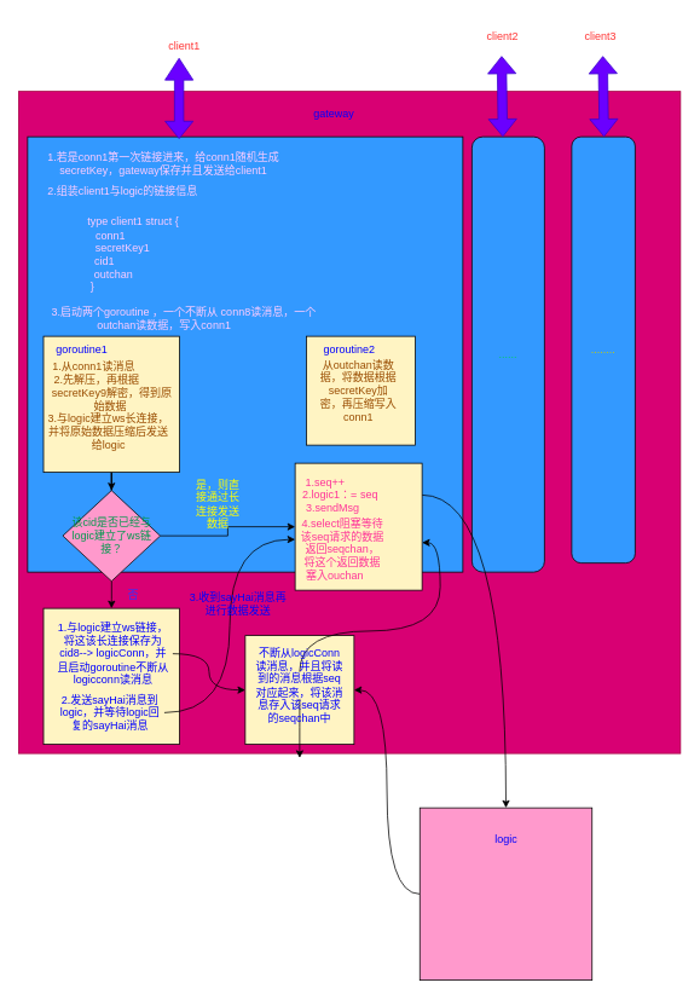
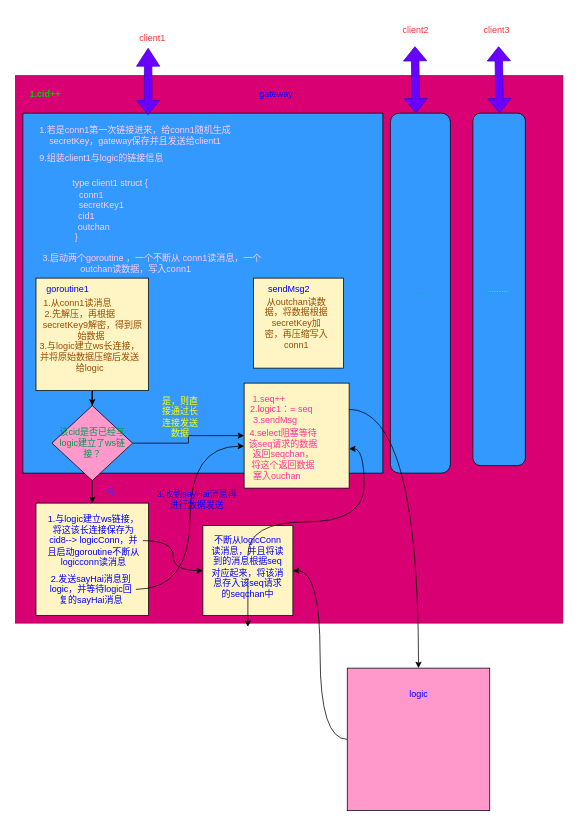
  <mxCell id="0" />
  <mxCell id="1" parent="0" />
  <mxCell id="2" value="&lt;font color=&quot;#ff3333&quot;&gt;client2&lt;/font&gt;" style="text;html=1;strokeColor=none;fillColor=none;align=center;verticalAlign=middle;whiteSpace=wrap;rounded=0;" parent="1" vertex="1"><mxGeometry x="514.68" width="77.5" height="40" as="geometry" y="20" /></mxCell>
  <mxCell id="3" value="&lt;font color=&quot;#ff3333&quot;&gt;client3&lt;/font&gt;" style="text;html=1;strokeColor=none;fillColor=none;align=center;verticalAlign=middle;whiteSpace=wrap;rounded=0;" vertex="1" parent="1"><mxGeometry x="622.5" width="77.5" height="40" as="geometry" y="20" /></mxCell>
  <mxCell id="4" value="" style="whiteSpace=wrap;html=1;aspect=fixed;fillColor=#d80073;fontColor=#ffffff;strokeColor=#A50040;" vertex="1" parent="1"><mxGeometry x="20" y="100" width="730" height="730" as="geometry" /></mxCell>
+ <mxCell id="5" value="&lt;b&gt;&lt;font color=&quot;#00cc00&quot;&gt;1.cid++&lt;/font&gt;&lt;/b&gt;" style="text;html=1;strokeColor=none;fillColor=none;align=center;verticalAlign=middle;whiteSpace=wrap;rounded=0;" vertex="1" parent="1"><mxGeometry x="30" y="110" width="60" height="30" as="geometry" /></mxCell>
  <mxCell id="6" value="" style="whiteSpace=wrap;html=1;aspect=fixed;fontColor=#FF3333;fillColor=#3399FF;" vertex="1" parent="1"><mxGeometry x="30" y="150" width="480" height="480" as="geometry" /></mxCell>
  <mxCell id="7" value="&lt;font color=&quot;#00cc66&quot;&gt;......&lt;/font&gt;" style="rounded=1;whiteSpace=wrap;html=1;fontColor=#FF3333;fillColor=#3399FF;direction=south;" vertex="1" parent="1"><mxGeometry x="520" y="150" width="80" height="480" as="geometry" /></mxCell>
  <mxCell id="8" value="&lt;font color=&quot;#cccc00&quot;&gt;........&lt;/font&gt;" style="rounded=1;whiteSpace=wrap;html=1;fontColor=#FF3333;fillColor=#3399FF;direction=south;" vertex="1" parent="1"><mxGeometry x="630" y="150" width="70" height="470" as="geometry" /></mxCell>
  <mxCell id="9" value="" style="shape=flexArrow;endArrow=classic;startArrow=classic;html=1;rounded=0;fontColor=#FF3333;exitX=0.348;exitY=0.005;exitDx=0;exitDy=0;exitPerimeter=0;fillColor=#6a00ff;strokeColor=#3700CC;width=10;endSize=7.63;" edge="1" parent="1" source="6"><mxGeometry width="100" height="100" relative="1" as="geometry"><mxPoint x="80" y="170" as="sourcePoint" /><mxPoint x="197" y="63" as="targetPoint" /></mxGeometry></mxCell>
  <mxCell id="10" value="" style="shape=flexArrow;endArrow=classic;startArrow=classic;html=1;rounded=0;fontColor=#FF3333;entryX=0.5;entryY=1;entryDx=0;entryDy=0;exitX=0.348;exitY=0.005;exitDx=0;exitDy=0;exitPerimeter=0;fillColor=#6a00ff;strokeColor=#3700CC;" edge="1" parent="1"><mxGeometry width="100" height="100" relative="1" as="geometry"><mxPoint x="665.68" y="150" as="sourcePoint" /><mxPoint x="664.32" y="60.9" as="targetPoint" /></mxGeometry></mxCell>
  <mxCell id="11" value="" style="shape=flexArrow;endArrow=classic;startArrow=classic;html=1;rounded=0;fontColor=#FF3333;entryX=0.5;entryY=1;entryDx=0;entryDy=0;exitX=0.348;exitY=0.005;exitDx=0;exitDy=0;exitPerimeter=0;fillColor=#6a00ff;strokeColor=#3700CC;" edge="1" parent="1"><mxGeometry width="100" height="100" relative="1" as="geometry"><mxPoint x="554.11" y="150" as="sourcePoint" /><mxPoint x="552.75" y="60.9" as="targetPoint" /></mxGeometry></mxCell>
  <mxCell id="12" value="&lt;font color=&quot;#ffccff&quot;&gt;1.若是conn1第一次链接进来，给conn1随机生成secretKey，gateway保存并且发送给client1&lt;/font&gt;" style="text;html=1;strokeColor=none;fillColor=none;align=center;verticalAlign=middle;whiteSpace=wrap;rounded=0;fontColor=#FF3333;" vertex="1" parent="1"><mxGeometry x="40" y="160" width="280" height="40" as="geometry" /></mxCell>
- <mxCell id="13" value="&lt;font color=&quot;#ffccff&quot;&gt;2.组装client1与logic的链接信息&lt;/font&gt;" style="text;html=1;strokeColor=none;fillColor=none;align=center;verticalAlign=middle;whiteSpace=wrap;rounded=0;fontColor=#FF3333;" vertex="1" parent="1"><mxGeometry x="40" y="200" width="190" height="20" as="geometry" /></mxCell>
+ <mxCell id="13" value="&lt;font color=&quot;#ffccff&quot;&gt;9.组装client1与logic的链接信息&lt;/font&gt;" style="text;html=1;strokeColor=none;fillColor=none;align=center;verticalAlign=middle;whiteSpace=wrap;rounded=0;fontColor=#FF3333;" vertex="1" parent="1"><mxGeometry x="40" y="200" width="190" height="20" as="geometry" /></mxCell>
  <mxCell id="14" value="type client1 struct {&amp;nbsp; &amp;nbsp; &amp;nbsp; &amp;nbsp; &amp;nbsp; &amp;nbsp; &amp;nbsp; &amp;nbsp; &amp;nbsp; &amp;nbsp; &amp;nbsp; &amp;nbsp; &amp;nbsp; &amp;nbsp; &amp;nbsp;&lt;br&gt;conn1&amp;nbsp; &amp;nbsp; &amp;nbsp; &amp;nbsp; &amp;nbsp; &amp;nbsp; &amp;nbsp; &amp;nbsp; &amp;nbsp; &amp;nbsp; &amp;nbsp; &amp;nbsp; &amp;nbsp; &amp;nbsp; &amp;nbsp; &amp;nbsp; &amp;nbsp; &amp;nbsp; &amp;nbsp; &amp;nbsp; &amp;nbsp; &amp;nbsp;&amp;nbsp;&lt;br&gt;secretKey1&amp;nbsp; &amp;nbsp; &amp;nbsp; &amp;nbsp; &amp;nbsp; &amp;nbsp; &amp;nbsp; &amp;nbsp; &amp;nbsp; &amp;nbsp; &amp;nbsp; &amp;nbsp; &amp;nbsp; &amp;nbsp; &amp;nbsp; &amp;nbsp; &amp;nbsp; &amp;nbsp;&amp;nbsp;&lt;br&gt;cid1&amp;nbsp; &amp;nbsp; &amp;nbsp; &amp;nbsp; &amp;nbsp; &amp;nbsp; &amp;nbsp; &amp;nbsp; &amp;nbsp; &amp;nbsp; &amp;nbsp; &amp;nbsp; &amp;nbsp; &amp;nbsp; &amp;nbsp; &amp;nbsp; &amp;nbsp; &amp;nbsp; &amp;nbsp; &amp;nbsp; &amp;nbsp; &amp;nbsp; &amp;nbsp; &amp;nbsp;&amp;nbsp;&lt;br&gt;outchan&amp;nbsp; &amp;nbsp; &amp;nbsp; &amp;nbsp; &amp;nbsp; &amp;nbsp; &amp;nbsp; &amp;nbsp; &amp;nbsp; &amp;nbsp; &amp;nbsp; &amp;nbsp; &amp;nbsp; &amp;nbsp; &amp;nbsp; &amp;nbsp; &amp;nbsp; &amp;nbsp; &amp;nbsp; &amp;nbsp; &amp;nbsp;&amp;nbsp;&lt;br&gt;}&amp;nbsp; &amp;nbsp; &amp;nbsp; &amp;nbsp; &amp;nbsp; &amp;nbsp; &amp;nbsp; &amp;nbsp; &amp;nbsp; &amp;nbsp; &amp;nbsp; &amp;nbsp; &amp;nbsp; &amp;nbsp; &amp;nbsp; &amp;nbsp; &amp;nbsp; &amp;nbsp; &amp;nbsp; &amp;nbsp; &amp;nbsp; &amp;nbsp; &amp;nbsp; &amp;nbsp; &amp;nbsp; &amp;nbsp; &amp;nbsp; &amp;nbsp;&amp;nbsp;" style="text;html=1;strokeColor=none;fillColor=none;align=center;verticalAlign=middle;whiteSpace=wrap;rounded=0;fontColor=#FFCCFF;" vertex="1" parent="1"><mxGeometry x="85" y="230" width="220" height="100" as="geometry" /></mxCell>
  <mxCell id="15" style="edgeStyle=orthogonalEdgeStyle;rounded=0;orthogonalLoop=1;jettySize=auto;html=1;entryX=0.5;entryY=0;entryDx=0;entryDy=0;fontColor=#994C00;" edge="1" parent="1" source="16" target="25"><mxGeometry relative="1" as="geometry" /></mxCell>
  <mxCell id="16" value="" style="whiteSpace=wrap;html=1;aspect=fixed;fontColor=#FFCCFF;fillColor=#FFF4C3;" vertex="1" parent="1"><mxGeometry x="47.5" y="370" width="150" height="150" as="geometry" /></mxCell>
  <mxCell id="17" value="" style="whiteSpace=wrap;html=1;aspect=fixed;fontColor=#FFCCFF;fillColor=#FFF4C3;" vertex="1" parent="1"><mxGeometry x="337.5" y="370" width="120" height="120" as="geometry" /></mxCell>
- <mxCell id="18" value="3.启动两个goroutine ，一个不断从 conn8读消息，一个outchan读数据，写入conn1&amp;nbsp; &amp;nbsp; &amp;nbsp; &amp;nbsp; &amp;nbsp; &amp;nbsp; &amp;nbsp;" style="text;html=1;strokeColor=none;fillColor=none;align=center;verticalAlign=middle;whiteSpace=wrap;rounded=0;fontColor=#FFCCFF;" vertex="1" parent="1"><mxGeometry x="55" y="340" width="295" height="20" as="geometry" /></mxCell>
+ <mxCell id="18" value="3.启动两个goroutine ，一个不断从 conn1读消息，一个outchan读数据，写入conn1&amp;nbsp; &amp;nbsp; &amp;nbsp; &amp;nbsp; &amp;nbsp; &amp;nbsp; &amp;nbsp;" style="text;html=1;strokeColor=none;fillColor=none;align=center;verticalAlign=middle;whiteSpace=wrap;rounded=0;fontColor=#FFCCFF;" vertex="1" parent="1"><mxGeometry x="55" y="340" width="295" height="20" as="geometry" /></mxCell>
  <mxCell id="19" value="&lt;font color=&quot;#994c00&quot;&gt;1.从conn1读消息&amp;nbsp; &amp;nbsp; &amp;nbsp; &amp;nbsp; &amp;nbsp; &amp;nbsp;&lt;br&gt;2.先解压，再根据&amp;nbsp; &amp;nbsp; &amp;nbsp; &amp;nbsp; &amp;nbsp; &amp;nbsp;secretKey9解密，得到原始数据&lt;br&gt;&lt;/font&gt;" style="text;html=1;strokeColor=none;fillColor=none;align=center;verticalAlign=middle;whiteSpace=wrap;rounded=0;fontColor=#FFCCFF;" vertex="1" parent="1"><mxGeometry x="49.5" y="410" width="142.5" height="30" as="geometry" /></mxCell>
  <mxCell id="20" value="从outchan读数据，将数据根据secretKey加密，再压缩写入conn1" style="text;html=1;strokeColor=none;fillColor=none;align=center;verticalAlign=middle;whiteSpace=wrap;rounded=0;fontColor=#994C00;" vertex="1" parent="1"><mxGeometry x="350" y="415" width="90" height="30" as="geometry" /></mxCell>
  <mxCell id="21" value="&lt;font color=&quot;#ff3333&quot;&gt;client1&lt;/font&gt;" style="text;html=1;strokeColor=none;fillColor=none;align=center;verticalAlign=middle;whiteSpace=wrap;rounded=0;" vertex="1" parent="1"><mxGeometry x="163.75" y="30" width="77.5" height="40" as="geometry" /></mxCell>
  <mxCell id="22" value="3.与logic建立ws长连接，并将原始数据压缩后发送给logic" style="text;html=1;strokeColor=none;fillColor=none;align=center;verticalAlign=middle;whiteSpace=wrap;rounded=0;fontColor=#994C00;" vertex="1" parent="1"><mxGeometry x="47.5" y="460" width="142.5" height="30" as="geometry" /></mxCell>
  <mxCell id="23" style="edgeStyle=orthogonalEdgeStyle;rounded=0;orthogonalLoop=1;jettySize=auto;html=1;entryX=0.5;entryY=0;entryDx=0;entryDy=0;fontColor=#00994D;" edge="1" parent="1" source="25" target="26"><mxGeometry relative="1" as="geometry" /></mxCell>
  <mxCell id="24" style="edgeStyle=orthogonalEdgeStyle;rounded=0;orthogonalLoop=1;jettySize=auto;html=1;entryX=0;entryY=0.5;entryDx=0;entryDy=0;fontColor=#00994D;" edge="1" parent="1" source="25" target="29"><mxGeometry relative="1" as="geometry" /></mxCell>
  <mxCell id="25" value="&lt;font color=&quot;#00994d&quot;&gt;该cid是否已经与logic建立了ws链接？&lt;/font&gt;" style="rhombus;whiteSpace=wrap;html=1;fontColor=#994C00;fillColor=#ff99cc;" vertex="1" parent="1"><mxGeometry x="68.75" y="540" width="107.5" height="100" as="geometry" /></mxCell>
  <mxCell id="26" value="" style="whiteSpace=wrap;html=1;aspect=fixed;fontColor=#00994D;fillColor=#FFF4C3;" vertex="1" parent="1"><mxGeometry x="47.5" y="670" width="150" height="150" as="geometry" /></mxCell>
  <mxCell id="27" value="&lt;font color=&quot;#ffff00&quot;&gt;是，则直接通过长连接发送数据&lt;/font&gt;" style="text;html=1;strokeColor=none;fillColor=none;align=center;verticalAlign=middle;whiteSpace=wrap;rounded=0;fontColor=#00994D;" vertex="1" parent="1"><mxGeometry x="210" y="540" width="60" height="30" as="geometry" /></mxCell>
  <mxCell id="28" style="edgeStyle=orthogonalEdgeStyle;curved=1;rounded=0;orthogonalLoop=1;jettySize=auto;html=1;exitX=1;exitY=0.25;exitDx=0;exitDy=0;entryX=0.5;entryY=0;entryDx=0;entryDy=0;fontColor=#0000FF;" edge="1" parent="1" source="29" target="46"><mxGeometry relative="1" as="geometry" /></mxCell>
  <mxCell id="29" value="" style="whiteSpace=wrap;html=1;aspect=fixed;fontColor=#00994D;fillColor=#FFF4C3;" vertex="1" parent="1"><mxGeometry x="325" y="510" width="140" height="140" as="geometry" /></mxCell>
  <mxCell id="30" value="&lt;font color=&quot;#3333ff&quot;&gt;否&amp;nbsp;&amp;nbsp;&lt;/font&gt;" style="text;html=1;strokeColor=none;fillColor=none;align=center;verticalAlign=middle;whiteSpace=wrap;rounded=0;fontColor=#00994D;" vertex="1" parent="1"><mxGeometry x="120" y="640" width="60" height="30" as="geometry" /></mxCell>
  <mxCell id="31" value="1.seq++&amp;nbsp; &amp;nbsp; &amp;nbsp; &amp;nbsp; &amp;nbsp;&amp;nbsp;&lt;br&gt;2.logic1：= seq&lt;br&gt;3.sendMsg&amp;nbsp; &amp;nbsp; &amp;nbsp;" style="text;html=1;strokeColor=none;fillColor=none;align=center;verticalAlign=middle;whiteSpace=wrap;rounded=0;fontColor=#FF3399;" vertex="1" parent="1"><mxGeometry x="330" y="520" width="90" height="50" as="geometry" /></mxCell>
  <mxCell id="32" value="4.select阻塞等待该seq请求的数据返回seqchan，将这个返回数据塞入ouchan&amp;nbsp; &amp;nbsp; &amp;nbsp;" style="text;html=1;strokeColor=none;fillColor=none;align=center;verticalAlign=middle;whiteSpace=wrap;rounded=0;fontColor=#FF3399;" vertex="1" parent="1"><mxGeometry x="330" y="590" width="95" height="30" as="geometry" /></mxCell>
  <mxCell id="33" style="edgeStyle=orthogonalEdgeStyle;curved=1;rounded=0;orthogonalLoop=1;jettySize=auto;html=1;fontColor=#0000FF;" edge="1" parent="1" source="34" target="40"><mxGeometry relative="1" as="geometry" /></mxCell>
  <mxCell id="34" value="&lt;font color=&quot;#0000ff&quot;&gt;1.与logic建立ws链接，将这该长连接保存为cid8--&amp;gt; logicConn，并且启动goroutine不断从logicconn读消息&lt;/font&gt;" style="text;html=1;strokeColor=none;fillColor=none;align=center;verticalAlign=middle;whiteSpace=wrap;rounded=0;fontColor=#FFFF00;" vertex="1" parent="1"><mxGeometry x="58.75" y="700" width="131.25" height="40" as="geometry" /></mxCell>
  <mxCell id="35" style="edgeStyle=orthogonalEdgeStyle;curved=1;rounded=0;orthogonalLoop=1;jettySize=auto;html=1;entryX=0;entryY=0.6;entryDx=0;entryDy=0;entryPerimeter=0;fontColor=#0000FF;" edge="1" parent="1" source="36" target="29"><mxGeometry relative="1" as="geometry" /></mxCell>
  <mxCell id="36" value="2.发送sayHai消息到logic，并等待logic回复的sayHai消息" style="text;html=1;strokeColor=none;fillColor=none;align=center;verticalAlign=middle;whiteSpace=wrap;rounded=0;fontColor=#0000FF;" vertex="1" parent="1"><mxGeometry x="60.75" y="770" width="120" height="30" as="geometry" /></mxCell>
  <mxCell id="37" value="3.收到sayHai消息再进行数据发送" style="text;html=1;strokeColor=none;fillColor=none;align=center;verticalAlign=middle;whiteSpace=wrap;rounded=0;fontColor=#0000FF;" vertex="1" parent="1"><mxGeometry x="205" y="650" width="115" height="30" as="geometry" /></mxCell>
  <mxCell id="38" value="goroutine1" style="text;html=1;strokeColor=none;fillColor=none;align=center;verticalAlign=middle;whiteSpace=wrap;rounded=0;fontColor=#0000FF;" vertex="1" parent="1"><mxGeometry x="60" y="370" width="60" height="30" as="geometry" /></mxCell>
- <mxCell id="39" value="goroutine2" style="text;html=1;strokeColor=none;fillColor=none;align=center;verticalAlign=middle;whiteSpace=wrap;rounded=0;fontColor=#0000FF;" vertex="1" parent="1"><mxGeometry x="355" y="370" width="60" height="30" as="geometry" /></mxCell>
+ <mxCell id="39" value="sendMsg2" style="text;html=1;strokeColor=none;fillColor=none;align=center;verticalAlign=middle;whiteSpace=wrap;rounded=0;fontColor=#0000FF;" vertex="1" parent="1"><mxGeometry x="355" y="370" width="60" height="30" as="geometry" /></mxCell>
  <mxCell id="40" value="" style="whiteSpace=wrap;html=1;aspect=fixed;fontColor=#0000FF;fillColor=#FFF4C3;" vertex="1" parent="1"><mxGeometry x="270" y="700" width="120" height="120" as="geometry" /></mxCell>
  <mxCell id="41" style="edgeStyle=orthogonalEdgeStyle;curved=1;rounded=0;orthogonalLoop=1;jettySize=auto;html=1;entryX=1;entryY=0.625;entryDx=0;entryDy=0;entryPerimeter=0;fontColor=#0000FF;" edge="1" parent="1" source="43" target="29"><mxGeometry relative="1" as="geometry" /></mxCell>
  <mxCell id="42" value="" style="edgeStyle=orthogonalEdgeStyle;curved=1;rounded=0;orthogonalLoop=1;jettySize=auto;html=1;fontColor=#0000FF;" edge="1" parent="1" source="43"><mxGeometry relative="1" as="geometry"><mxPoint x="330" y="835" as="targetPoint" /></mxGeometry></mxCell>
  <mxCell id="43" value="不断从logicConn读消息，并且将读到的消息根据seq对应起来，将该消息存入该seq请求的seqchan中" style="text;html=1;strokeColor=none;fillColor=none;align=center;verticalAlign=middle;whiteSpace=wrap;rounded=0;fontColor=#0000FF;" vertex="1" parent="1"><mxGeometry x="280" y="740" width="100" height="30" as="geometry" /></mxCell>
  <mxCell id="44" value="gateway" style="text;html=1;strokeColor=none;fillColor=none;align=center;verticalAlign=middle;whiteSpace=wrap;rounded=0;fontColor=#0000FF;" vertex="1" parent="1"><mxGeometry x="338" y="110" width="60" height="30" as="geometry" /></mxCell>
  <mxCell id="45" style="edgeStyle=orthogonalEdgeStyle;curved=1;rounded=0;orthogonalLoop=1;jettySize=auto;html=1;entryX=1;entryY=0.5;entryDx=0;entryDy=0;fontColor=#0000FF;" edge="1" parent="1" source="46" target="40"><mxGeometry relative="1" as="geometry" /></mxCell>
  <mxCell id="46" value="" style="whiteSpace=wrap;html=1;aspect=fixed;fontColor=#0000FF;fillColor=#FF99CC;" vertex="1" parent="1"><mxGeometry x="462.5" y="890" width="190" height="190" as="geometry" /></mxCell>
  <mxCell id="47" value="logic" style="text;html=1;strokeColor=none;fillColor=none;align=center;verticalAlign=middle;whiteSpace=wrap;rounded=0;fontColor=#0000FF;" vertex="1" parent="1"><mxGeometry x="528" y="910" width="60" height="30" as="geometry" /></mxCell>
